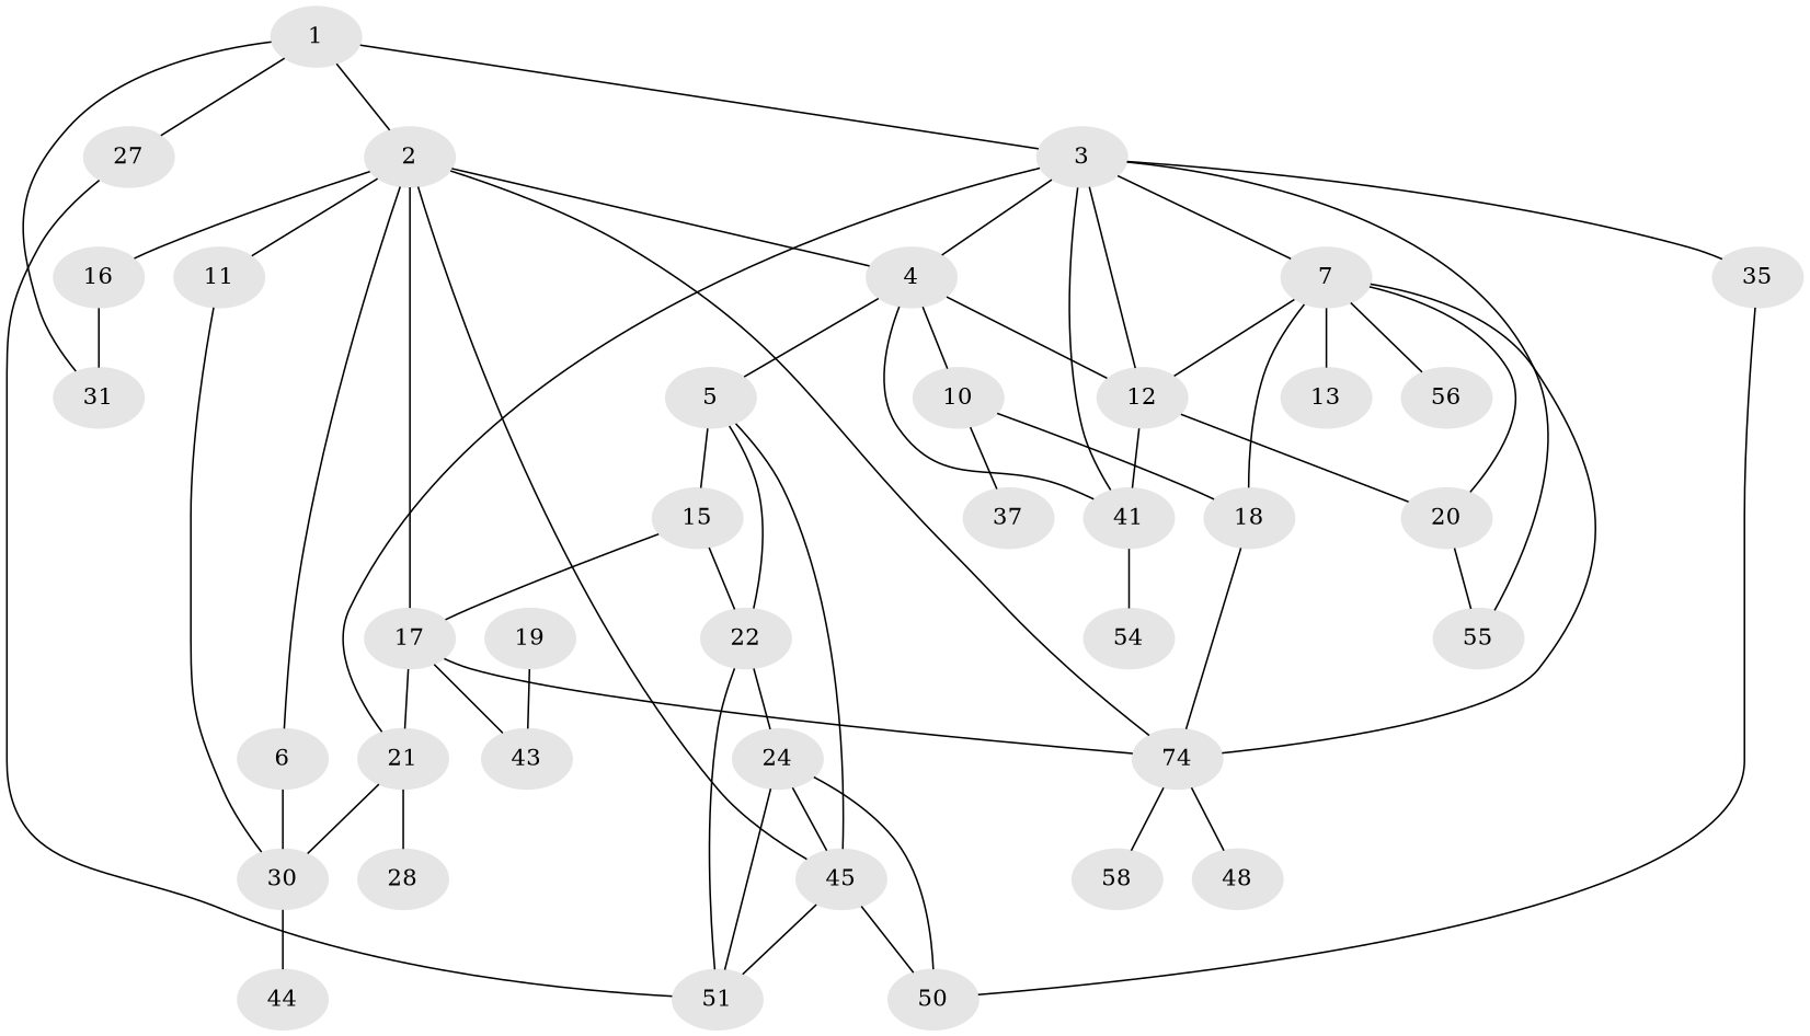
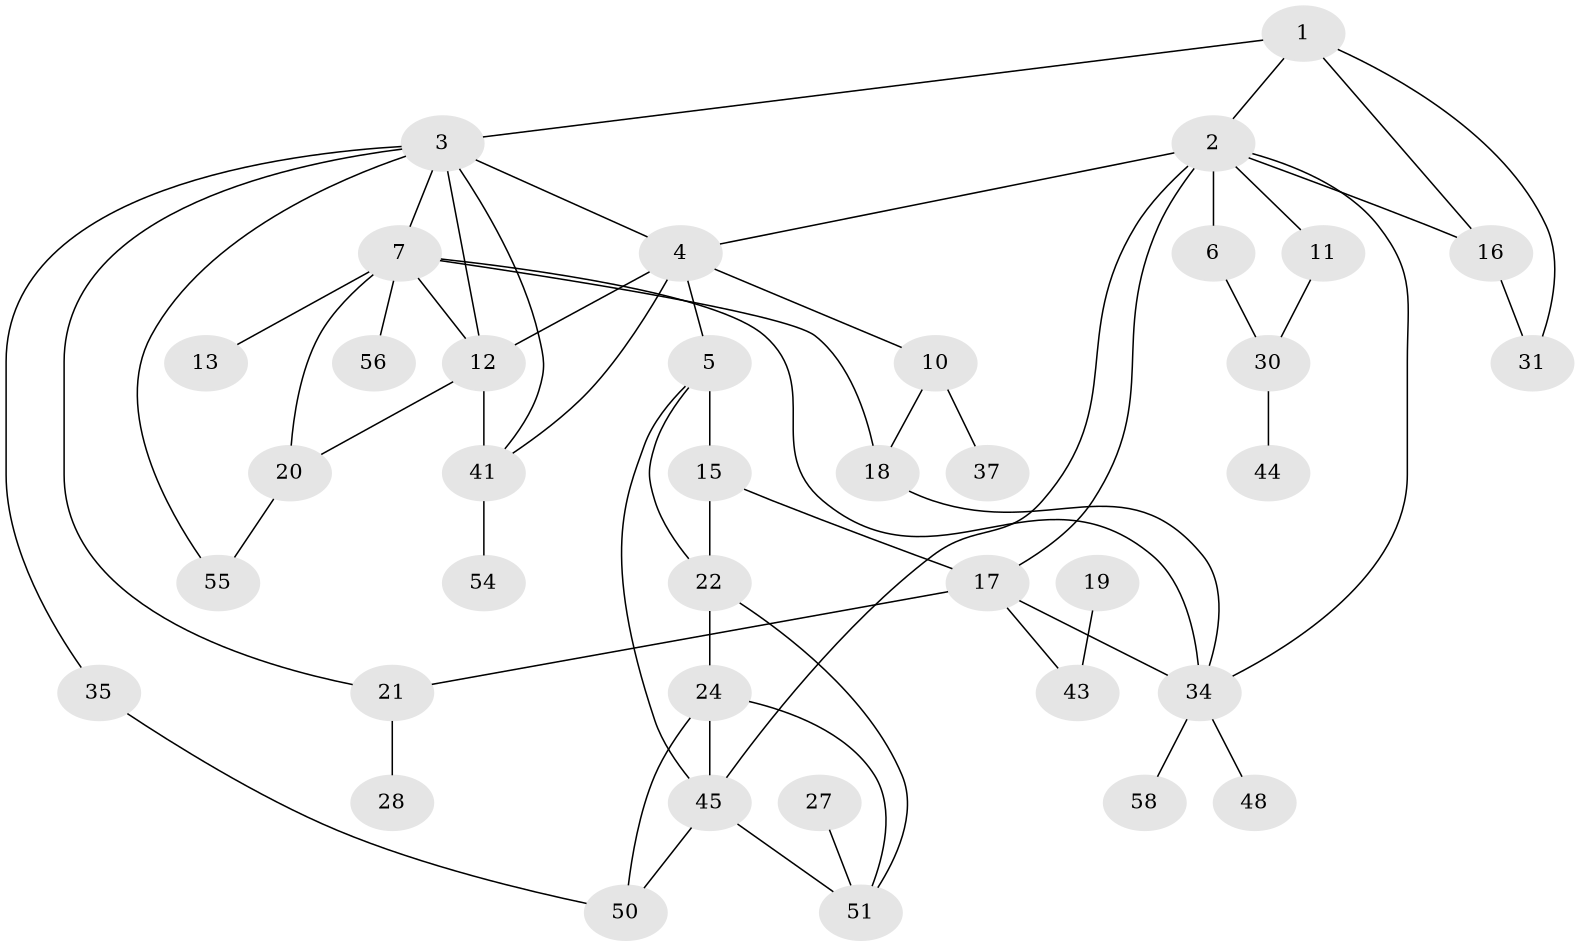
  graph {
    node [color=gray90 style=filled]
    1 [super="+23"]
    2 [super="+9"]
    3 [super="+29"]
    27
    n5 [label=31 super="+61"]
    4 [super="+8"]
    6 [super="+14"]
    11 [super="+26"]
    16
    17 [super="+25"]
-   34 [super="+38" label=74]
+   34 [super="+38"]
    45 [super="+53"]
    7 [super="+31"]
    12 [super="+39"]
    21
    35
    41 [super="+47"]
    55
    51 [super="+62"]
    5
    10 [super="+63"]
    30 [super="+32"]
    43 [super="+46"]
    19
    n25 [label=48]
    58
    50 [super="+52"]
    13
    18 [super="+42"]
    20 [super="+40"]
    56
    28
    54 [super="+60"]
    15
    22 [super="+57"]
    37
    24 [super="+48"]
    44
    1 -- 2
    1 -- 3
-   1 -- 27
+   1 -- 16
    1 -- n5
    2 -- 4
    2 -- 6
    2 -- 11
    2 -- 16
    2 -- 17
    2 -- 34
    2 -- 45 [weight=2]
    3 -- 4
    3 -- 7
    3 -- 12
    3 -- 21
    3 -- 35
    3 -- 41
    3 -- 55
    27 -- 51
    4 -- 12
    4 -- 41
    4 -- 5
    4 -- 10
    6 -- 30
    11 -- 30
    16 -- n5
    17 -- 34
    17 -- 21
    17 -- 43
    34 -- n25
    34 -- 58
    45 -- 51
    45 -- 50
    7 -- 34
    7 -- 12
    7 -- 13
    7 -- 18
    7 -- 20
    7 -- 56
    12 -- 41
    12 -- 20
-   21 -- 30
    21 -- 28
    35 -- 50
    41 -- 54
    5 -- 45
    5 -- 15
    5 -- 22
    10 -- 18
    10 -- 37
    30 -- 44
    19 -- 43
    18 -- 34
    20 -- 55
    15 -- 17
    15 -- 22
    22 -- 51
    22 -- 24
    24 -- 45
    24 -- 51
    24 -- 50
  }
